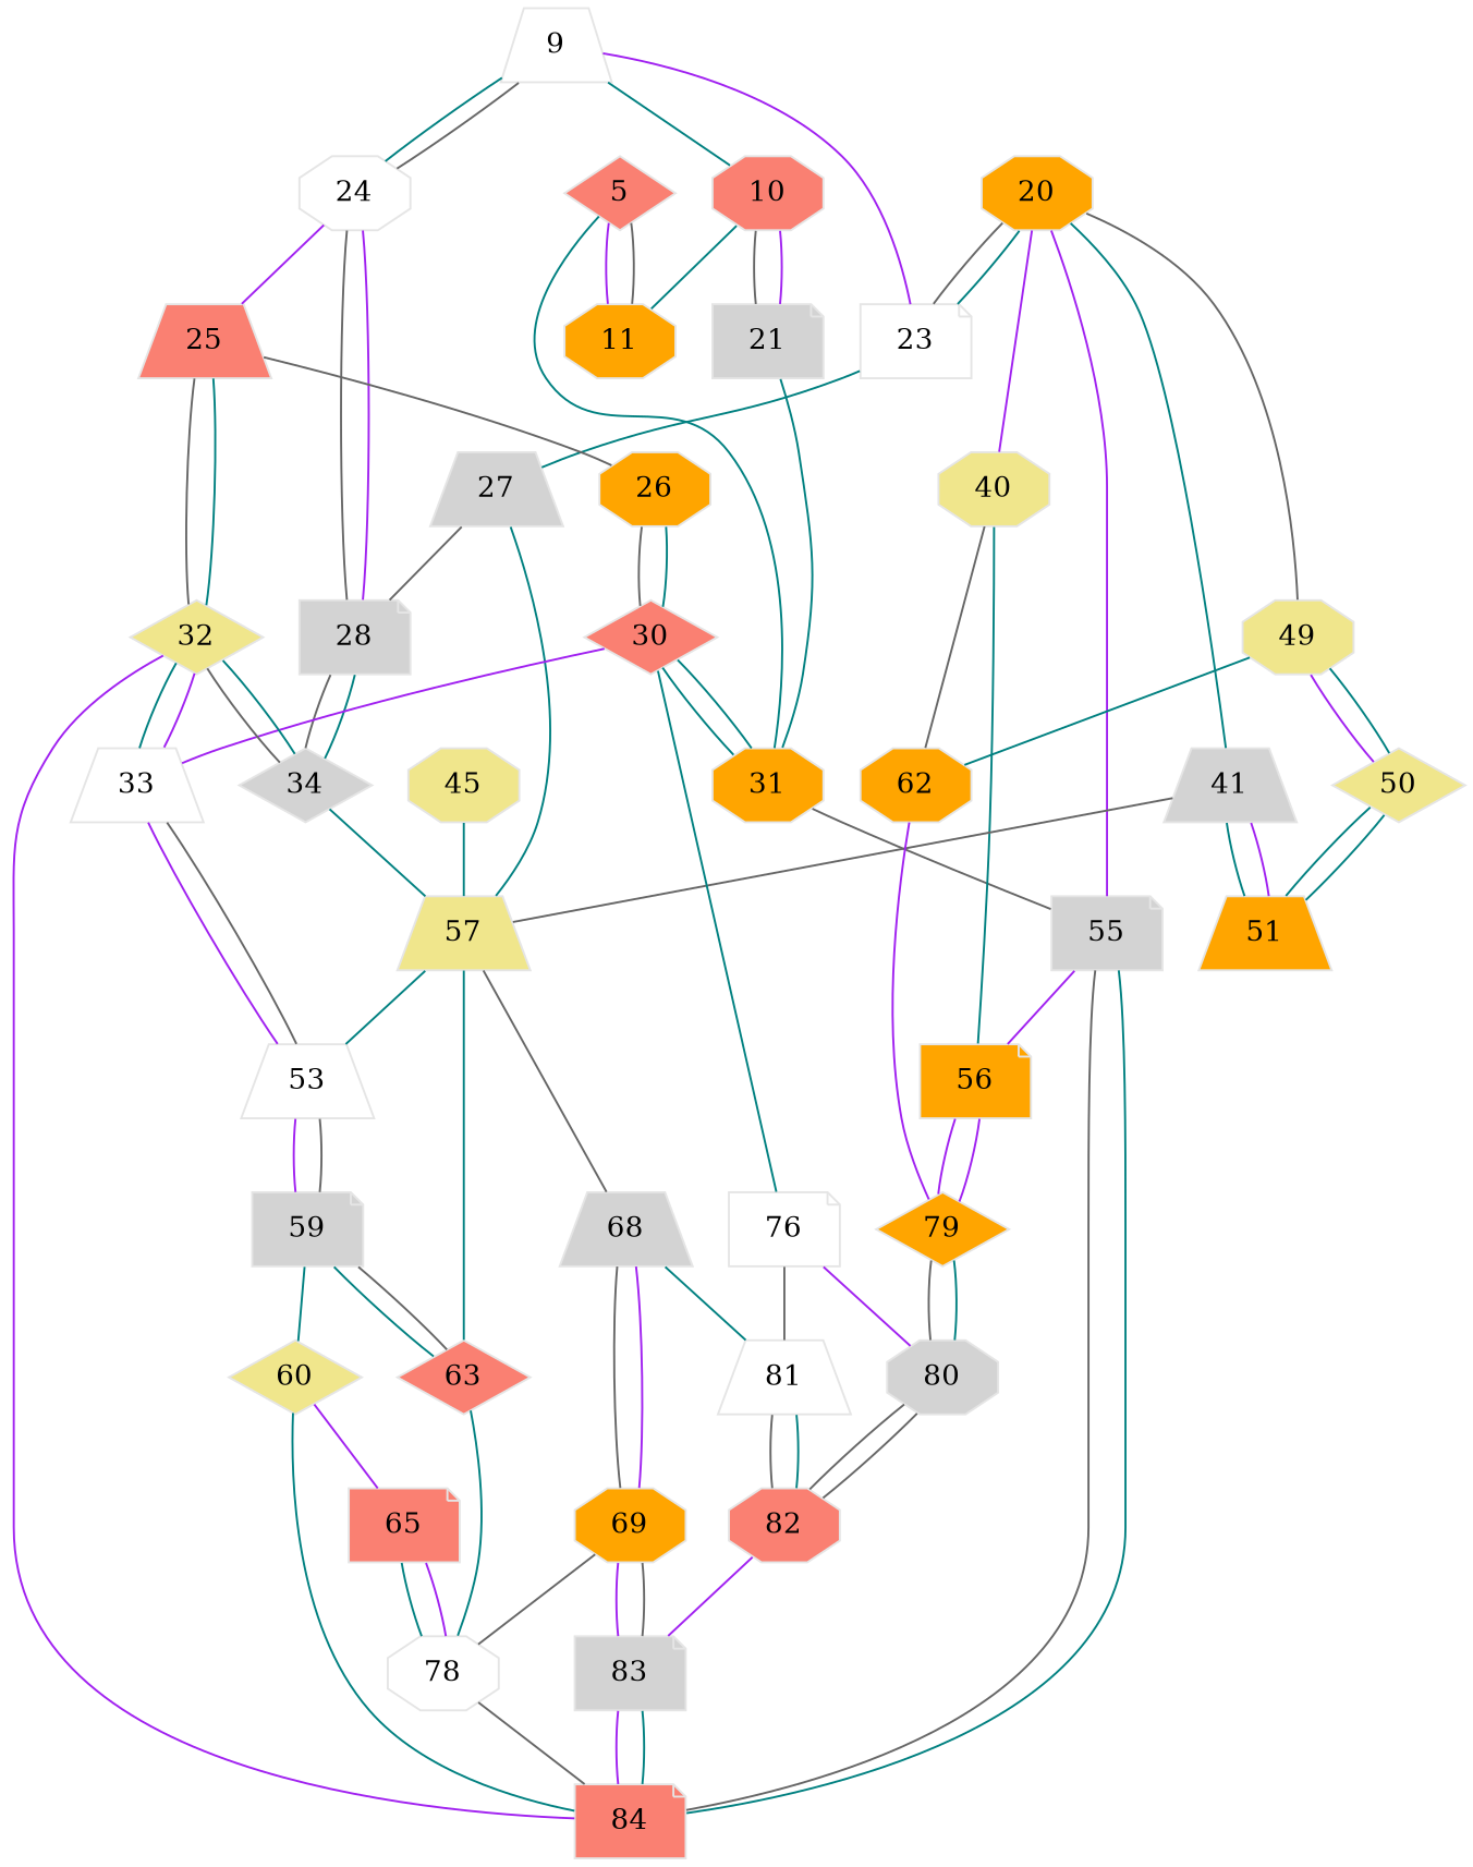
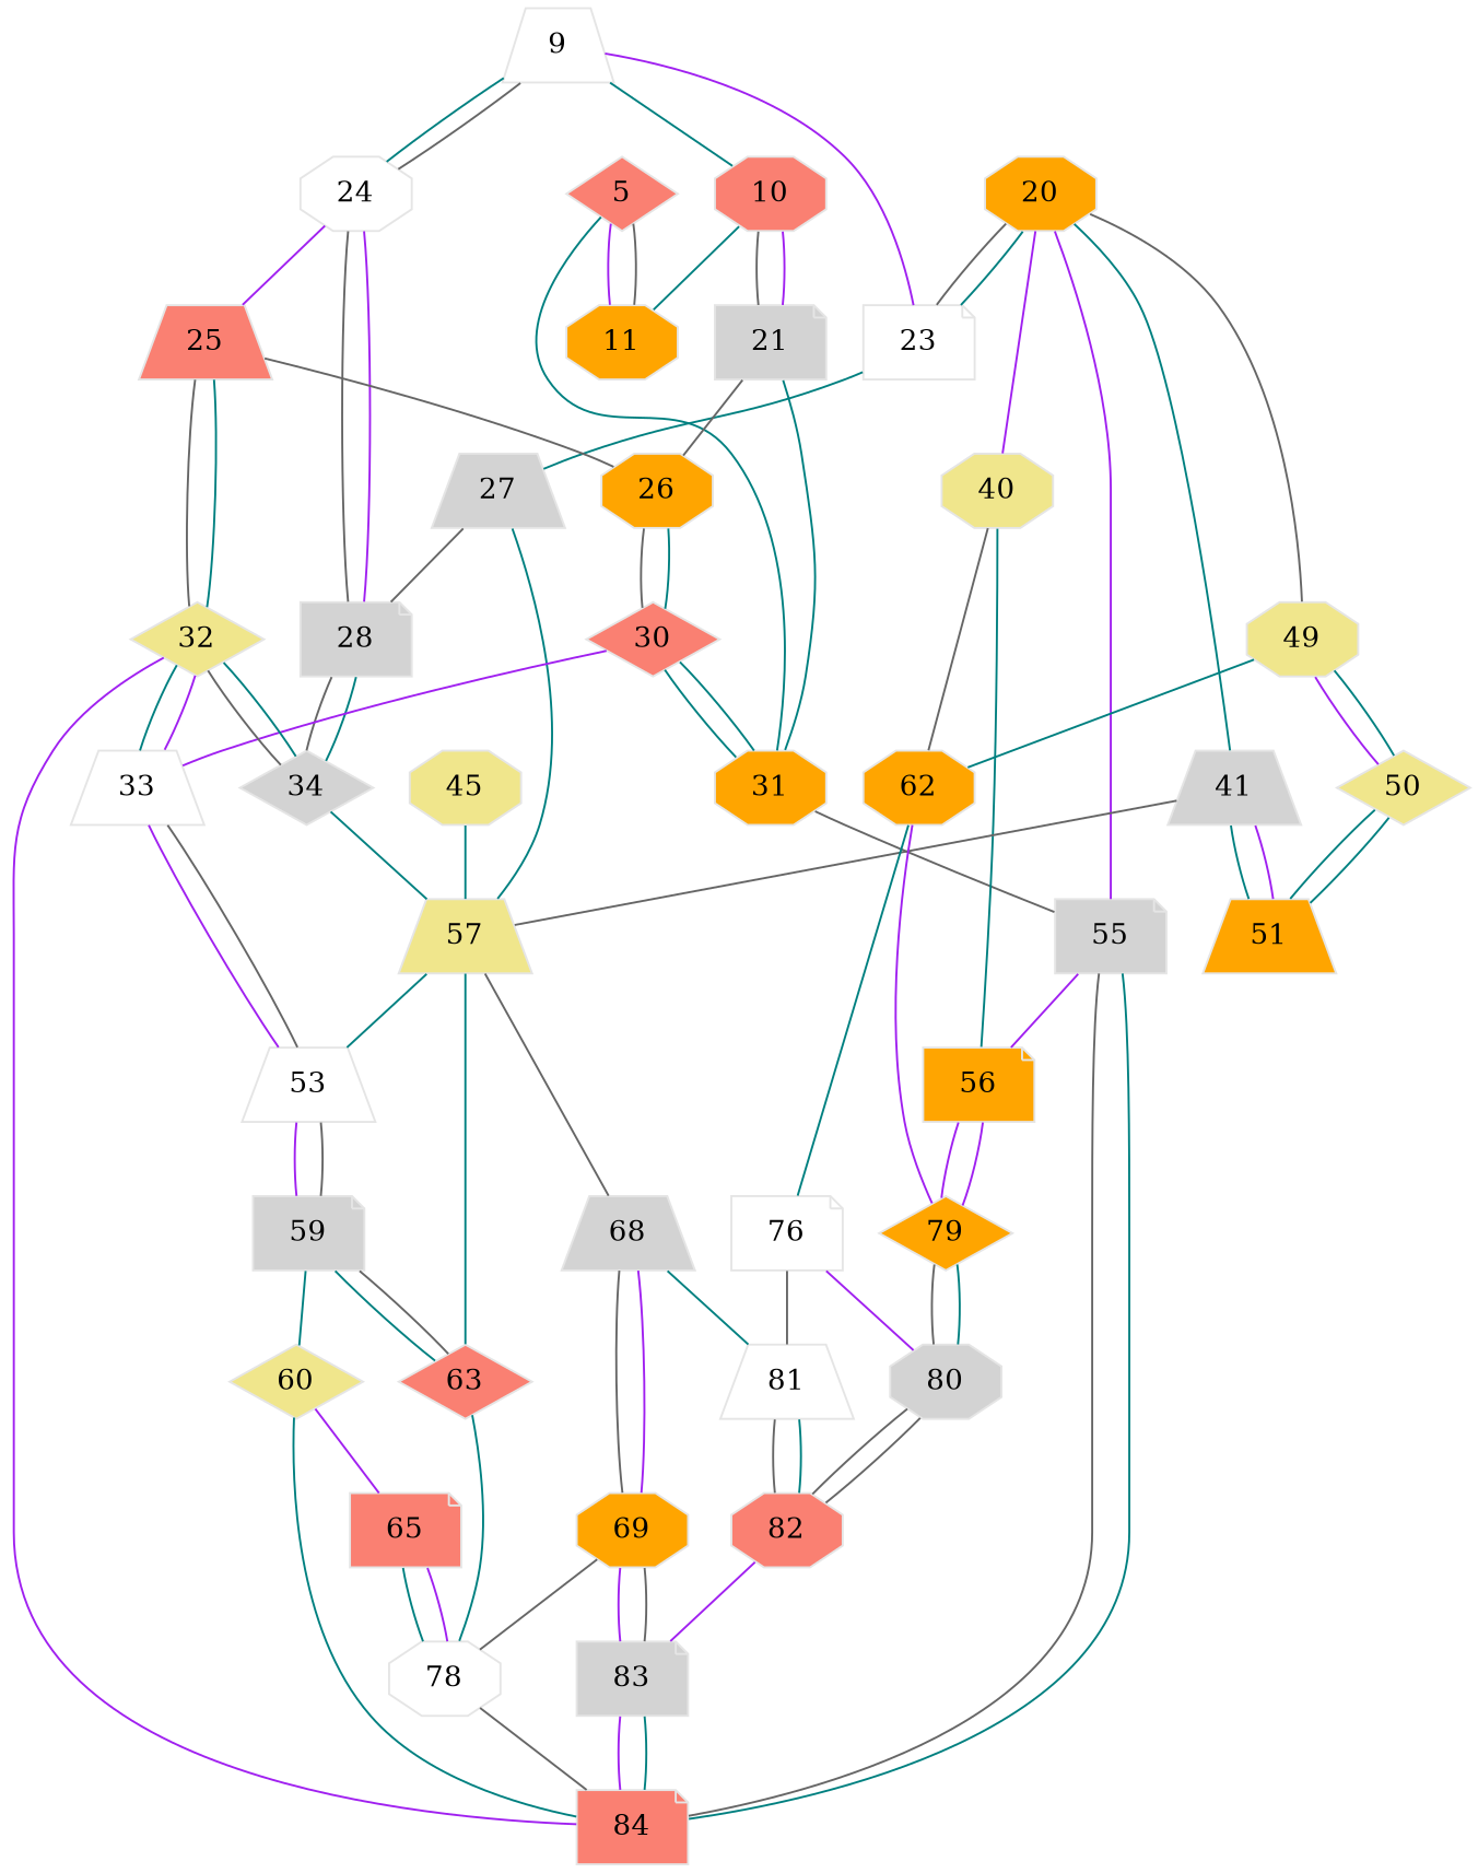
  graph {
    node [color=gray90 fillcolor=lightgrey shape=octagon style=filled]
    edge [color=teal]
    5 [fillcolor=salmon shape=diamond]
    11 [fillcolor=orange super="+6"]
    31 [fillcolor=orange super="+22+4"]
    55 [shape=note super="+3+14"]
    9 [fillcolor=white shape=trapezium]
    10 [fillcolor=salmon]
    23 [fillcolor=white shape=note super="+8"]
    24 [fillcolor=white]
    21 [shape=note]
    27 [shape=trapezium]
    25 [fillcolor=salmon shape=trapezium]
    28 [shape=note]
    26 [fillcolor=orange]
    20 [fillcolor=orange super="+12+19+18+17+16+7"]
    40 [fillcolor=khaki super="+29"]
    41 [shape=trapezium super="+38+37"]
    49 [fillcolor=khaki super="+48"]
    56 [fillcolor=orange shape=note super="+15"]
    62 [fillcolor=orange super="+58"]
    n20 [fillcolor=khaki label=57 shape=trapezium super="+44+46+43"]
    51 [fillcolor=orange shape=trapezium]
    50 [fillcolor=khaki shape=diamond]
    84 [fillcolor=salmon shape=note super="+78"]
    30 [fillcolor=salmon shape=diamond]
    32 [fillcolor=khaki shape=diamond]
    34 [shape=diamond]
    33 [fillcolor=white shape=trapezium]
    53 [fillcolor=white shape=trapezium]
    63 [fillcolor=salmon shape=diamond]
    68 [shape=trapezium]
    59 [shape=note]
    79 [fillcolor=orange shape=diamond super="+71+57"]
    76 [fillcolor=white shape=note super="+67+75+66"]
    45 [fillcolor=khaki]
    81 [fillcolor=white shape=trapezium super="+77"]
    80 [super="+74+72"]
    n37 [fillcolor=white label=78 super="+70+64"]
    69 [fillcolor=orange]
    60 [fillcolor=khaki shape=diamond]
    65 [fillcolor=salmon shape=note]
    83 [shape=note]
    82 [fillcolor=salmon]
    5 -- 11 [color=purple weight=2]
    5 -- 11 [color=gray40]
    5 -- 31
    31 -- 55 [color=gray40]
    55 -- 56 [color=purple weight=3]
    55 -- 84 [color=gray40 weight=2]
    55 -- 84
    9 -- 10
    9 -- 23 [color=purple]
    9 -- 24
    9 -- 24 [color=gray40]
    10 -- 11
    10 -- 21 [color=gray40]
    10 -- 21 [color=purple]
    23 -- 27
    24 -- 25 [color=purple]
    24 -- 28 [color=gray40]
    24 -- 28 [color=purple]
    21 -- 31
+   21 -- 26 [color=gray40]
    27 -- 28 [color=gray40]
    27 -- n20
    25 -- 26 [color=gray40]
    25 -- 32 [color=gray40]
    25 -- 32
    28 -- 34 [color=gray40]
    28 -- 34
    26 -- 30 [color=gray40]
    26 -- 30
    20 -- 55 [color=purple weight=3]
    20 -- 23 [color=gray40 weight=2]
    20 -- 23
    20 -- 40 [color=purple weight=2]
    20 -- 41
    20 -- 49 [color=gray40]
    40 -- 56
    40 -- 62 [color=gray40]
    41 -- n20 [color=gray40 weight=2]
    41 -- 51 [weight=2]
    41 -- 51 [color=purple]
    49 -- 62 [weight=2]
    49 -- 50 [color=purple]
    49 -- 50
    56 -- 79 [color=purple weight=2]
    56 -- 79 [color=purple]
    62 -- 79 [color=purple]
-   30 -- 76
+   62 -- 76
    n20 -- 53
    n20 -- 63
    n20 -- 68 [color=gray40]
    50 -- 51
    50 -- 51
    30 -- 31
    30 -- 31
    30 -- 33 [color=purple]
    32 -- 84 [color=purple]
    32 -- 34 [color=gray40]
    32 -- 34
    32 -- 33
    32 -- 33 [color=purple]
    34 -- n20
    33 -- 53 [color=purple]
    33 -- 53 [color=gray40]
    53 -- 59 [color=purple]
    53 -- 59 [color=gray40]
    63 -- n37
    68 -- 81
    68 -- 69 [color=gray40]
    68 -- 69 [color=purple]
    59 -- 63
    59 -- 63 [color=gray40]
    59 -- 60
    79 -- 80 [color=gray40 weight=2]
    79 -- 80
    76 -- 81 [color=gray40 weight=2]
    76 -- 80 [color=purple weight=2]
    45 -- n20 [weight=3]
    81 -- 82 [color=gray40]
    81 -- 82
    80 -- 82 [color=gray40]
    80 -- 82 [color=gray40]
    n37 -- 84 [color=gray40]
    69 -- n37 [color=gray40]
    69 -- 83 [color=purple]
    69 -- 83 [color=gray40]
    60 -- 84
    60 -- 65 [color=purple]
    65 -- n37 [weight=2]
    65 -- n37 [color=purple]
    83 -- 84 [color=purple]
    83 -- 84
    82 -- 83 [color=purple]
  }
